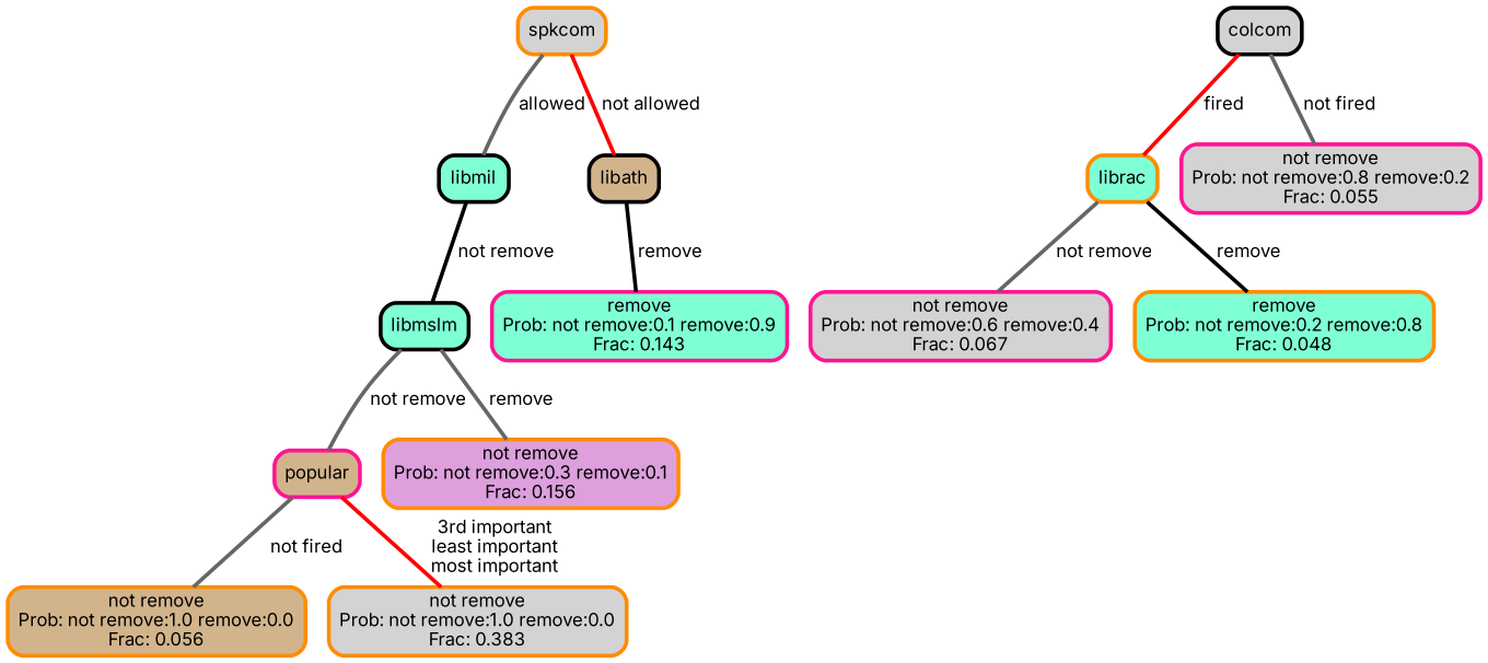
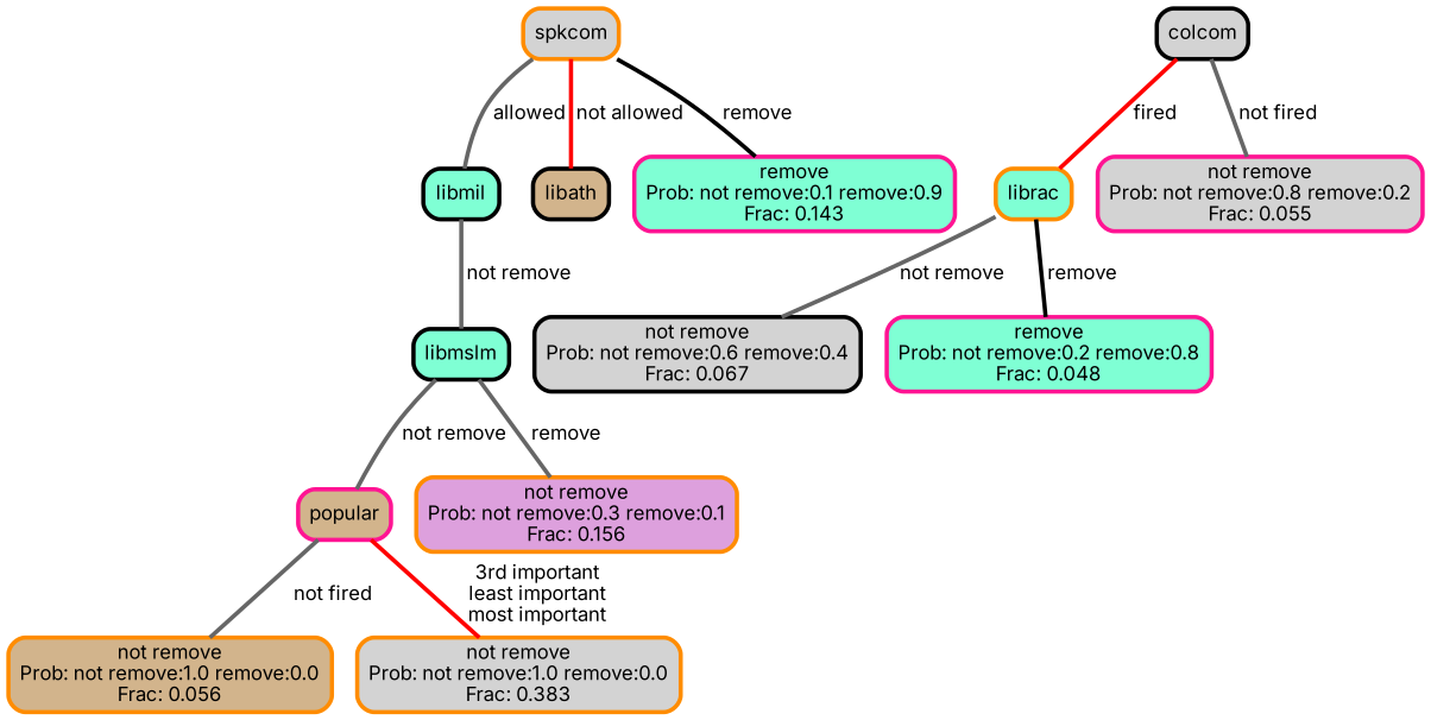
  graph {
    fontname=Inter
    ranksep="0 equally"
    splines=straight
    node [color=darkorange fillcolor=lightgrey fontcolor=black fontname=Inter penwidth=3 shape=box style="filled, rounded"]
    edge [color=gray40 fontname=Inter penwidth=3]
    n1 [fillcolor=tan label="not remove\nProb: not remove:1.0 remove:0.0\nFrac: 0.056"]
    n2 [color=deeppink fillcolor=tan label=popular]
    n3 [label="not remove\nProb: not remove:1.0 remove:0.0\nFrac: 0.383"]
    n4 [color=black fillcolor=aquamarine label=libmslm]
    n5 [fillcolor=plum label="not remove\nProb: not remove:0.3 remove:0.1\nFrac: 0.156"]
    n6 [color=black fillcolor=aquamarine label=libmil]
    n7 [label=spkcom]
    n8 [color=black fillcolor=tan label=libath]
    n9 [color=deeppink fillcolor=aquamarine label="remove\nProb: not remove:0.1 remove:0.9\nFrac: 0.143"]
-   n10 [color=deeppink label="not remove\nProb: not remove:0.6 remove:0.4\nFrac: 0.067"]
+   n10 [color=black label="not remove\nProb: not remove:0.6 remove:0.4\nFrac: 0.067"]
    n11 [fillcolor=aquamarine label=librac]
-   n12 [fillcolor=aquamarine label="remove\nProb: not remove:0.2 remove:0.8\nFrac: 0.048"]
+   n12 [color=deeppink fillcolor=aquamarine label="remove\nProb: not remove:0.2 remove:0.8\nFrac: 0.048"]
    n13 [color=black label=colcom]
    n14 [color=deeppink label="not remove\nProb: not remove:0.8 remove:0.2\nFrac: 0.055"]
    subgraph sub_1 {
      rank=same
    }
    n2 -- n1 [label=" not fired"]
    n2 -- n3 [color=red label=" 3rd important\n least important\n most important"]
    n4 -- n2 [label=" not remove"]
    n4 -- n5 [label=" remove"]
-   n6 -- n4 [color=black label=" not remove"]
+   n6 -- n4 [label=" not remove"]
    n7 -- n6 [label=" allowed"]
    n7 -- n8 [color=red label=" not allowed"]
-   n8 -- n9 [color=black label=" remove"]
+   n7 -- n9 [color=black label=" remove"]
    n11 -- n10 [label=" not remove"]
    n11 -- n12 [color=black label=" remove"]
    n13 -- n11 [color=red label=" fired"]
    n13 -- n14 [label=" not fired"]
  }
